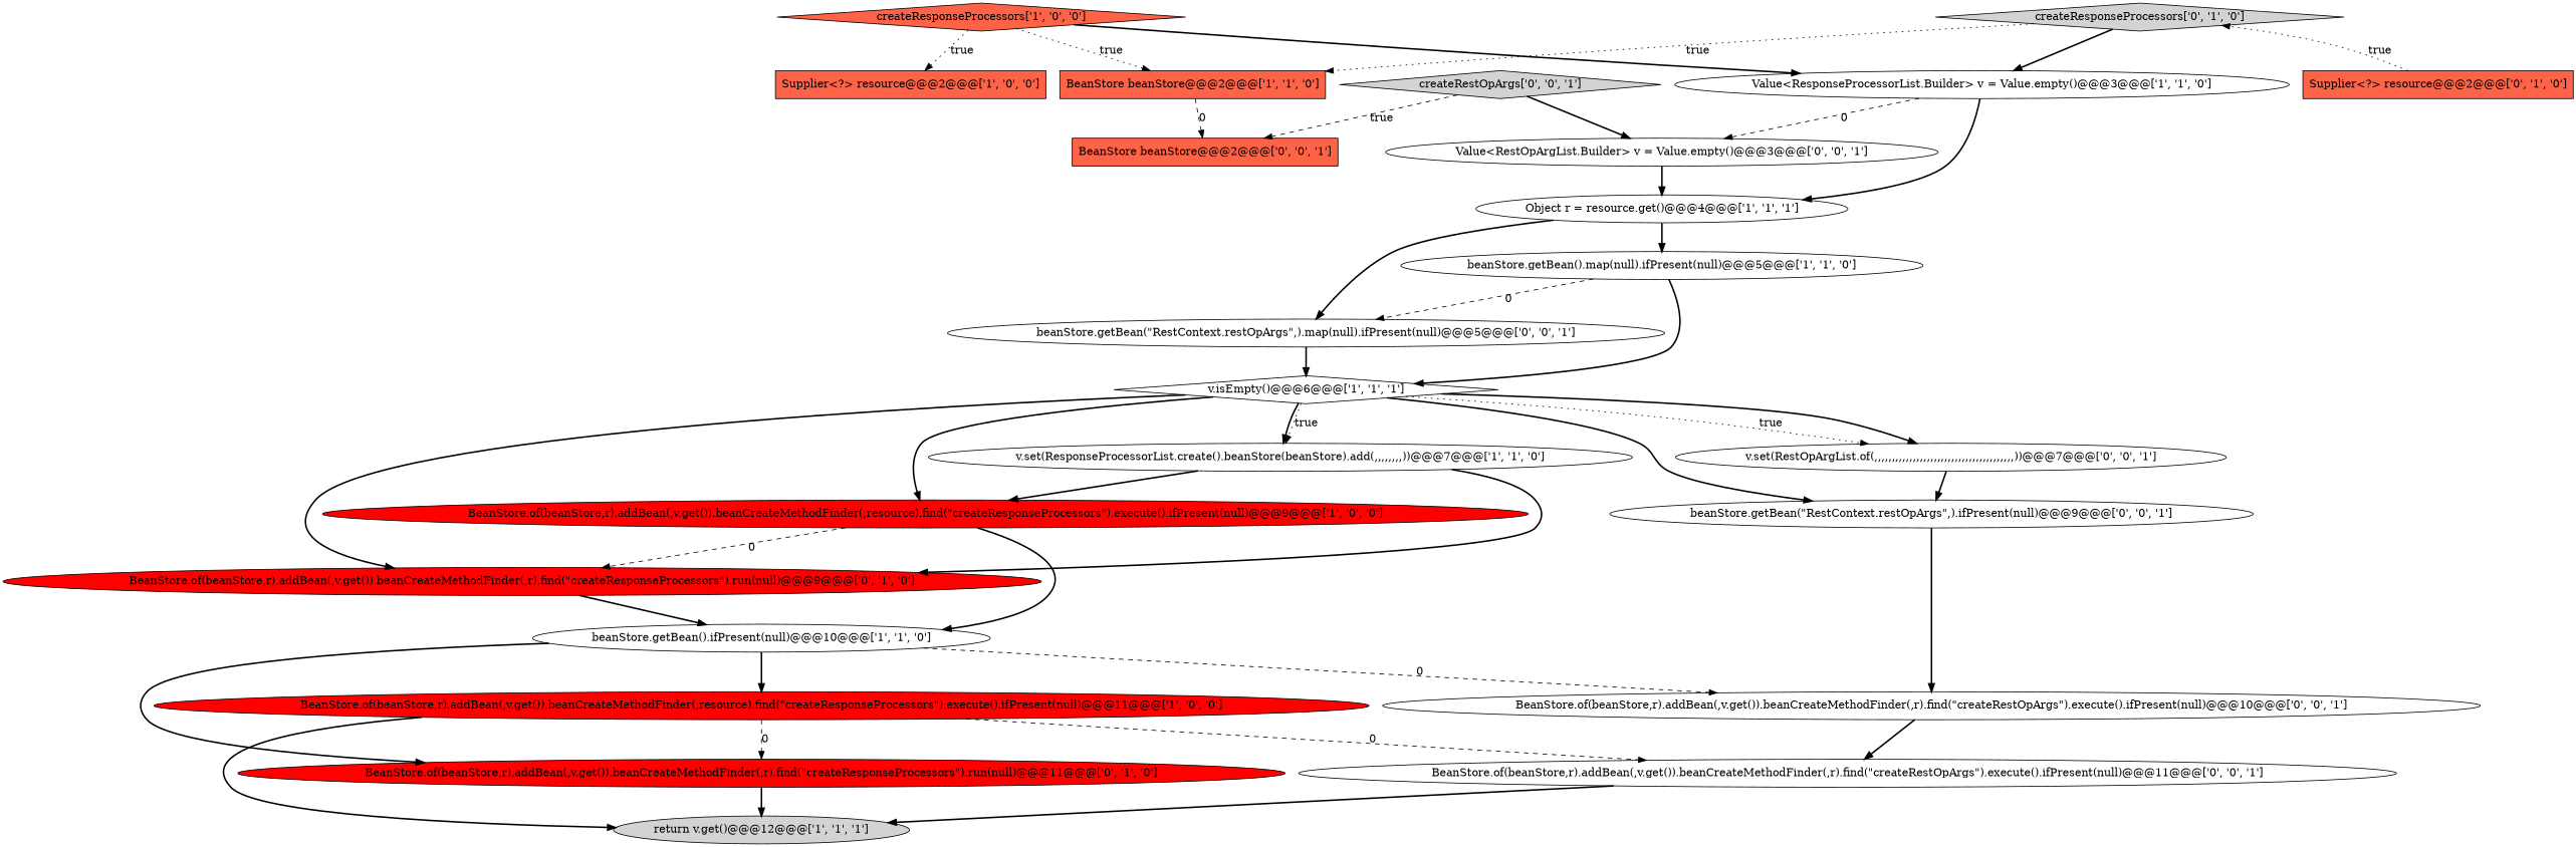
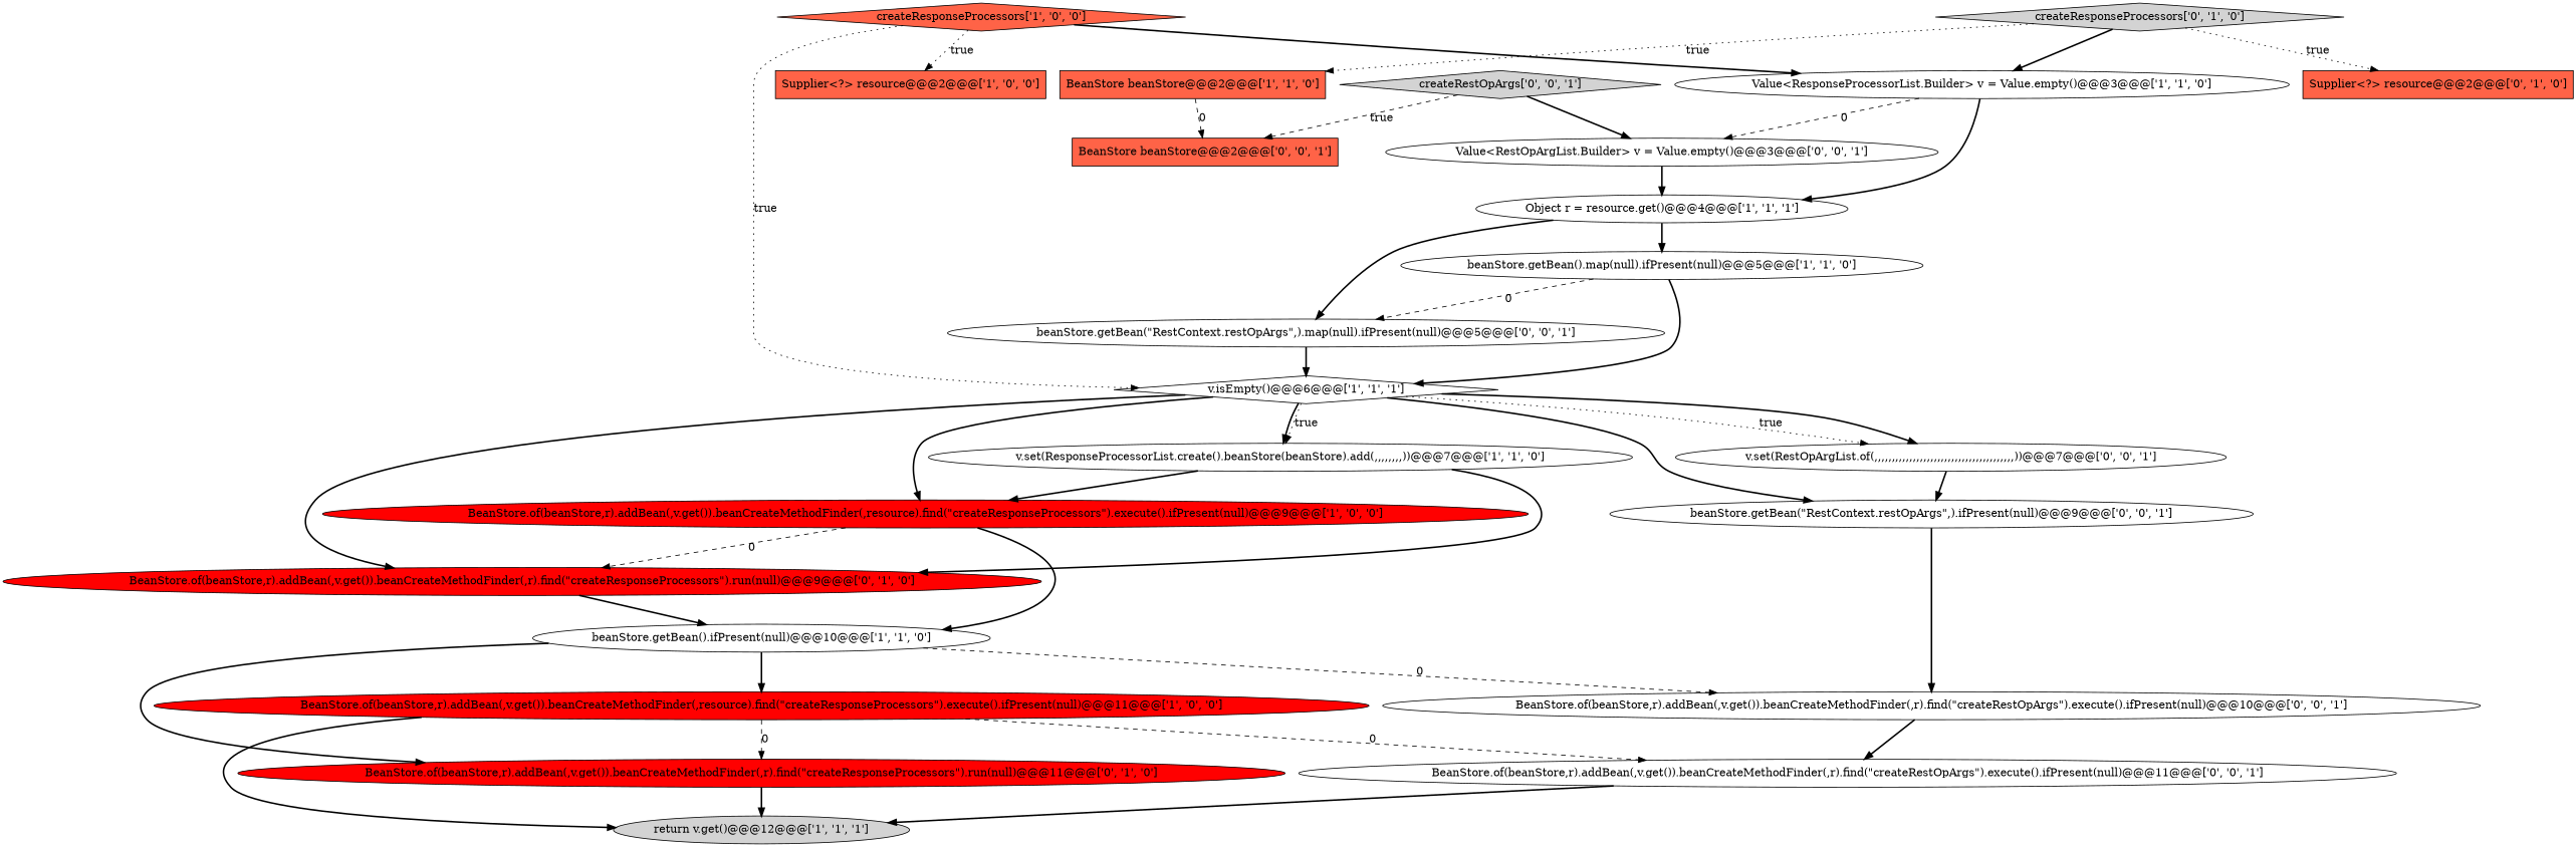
  digraph {
    node [fillcolor=white shape=ellipse style=filled]
    edge [style=bold]
    n1 [fillcolor=tomato label="createResponseProcessors['1', '0', '0']" shape=diamond]
    n2 [fillcolor=tomato label="BeanStore beanStore@@@2@@@['1', '1', '0']" shape=box]
    n3 [label="Value<ResponseProcessorList.Builder> v = Value.empty()@@@3@@@['1', '1', '0']"]
    n4 [fillcolor=tomato label="Supplier<?> resource@@@2@@@['1', '0', '0']" shape=box]
    n5 [fillcolor=tomato label="BeanStore beanStore@@@2@@@['0', '0', '1']" shape=box]
    n6 [label="Object r = resource.get()@@@4@@@['1', '1', '1']"]
    n7 [label="Value<RestOpArgList.Builder> v = Value.empty()@@@3@@@['0', '0', '1']"]
    n8 [label="beanStore.getBean().map(null).ifPresent(null)@@@5@@@['1', '1', '0']"]
    n9 [label="beanStore.getBean(\"RestContext.restOpArgs\",).map(null).ifPresent(null)@@@5@@@['0', '0', '1']"]
    n10 [label="v.isEmpty()@@@6@@@['1', '1', '1']" shape=diamond]
    n11 [fillcolor=red label="BeanStore.of(beanStore,r).addBean(,v.get()).beanCreateMethodFinder(,r).find(\"createResponseProcessors\").run(null)@@@9@@@['0', '1', '0']"]
    n12 [label="v.set(RestOpArgList.of(,,,,,,,,,,,,,,,,,,,,,,,,,,,,,,,,,,,,,,,,))@@@7@@@['0', '0', '1']"]
    n13 [label="beanStore.getBean(\"RestContext.restOpArgs\",).ifPresent(null)@@@9@@@['0', '0', '1']"]
    n14 [fillcolor=red label="BeanStore.of(beanStore,r).addBean(,v.get()).beanCreateMethodFinder(,resource).find(\"createResponseProcessors\").execute().ifPresent(null)@@@9@@@['1', '0', '0']"]
    n15 [label="v.set(ResponseProcessorList.create().beanStore(beanStore).add(,,,,,,,,))@@@7@@@['1', '1', '0']"]
    n16 [fillcolor=lightgray label="return v.get()@@@12@@@['1', '1', '1']"]
    n17 [fillcolor=tomato label="Supplier<?> resource@@@2@@@['0', '1', '0']" shape=box]
    n18 [fillcolor=lightgray label="createResponseProcessors['0', '1', '0']" shape=diamond]
    n19 [label="BeanStore.of(beanStore,r).addBean(,v.get()).beanCreateMethodFinder(,r).find(\"createRestOpArgs\").execute().ifPresent(null)@@@10@@@['0', '0', '1']"]
    n20 [label="BeanStore.of(beanStore,r).addBean(,v.get()).beanCreateMethodFinder(,r).find(\"createRestOpArgs\").execute().ifPresent(null)@@@11@@@['0', '0', '1']"]
    n21 [label="beanStore.getBean().ifPresent(null)@@@10@@@['1', '1', '0']"]
    n22 [fillcolor=red label="BeanStore.of(beanStore,r).addBean(,v.get()).beanCreateMethodFinder(,resource).find(\"createResponseProcessors\").execute().ifPresent(null)@@@11@@@['1', '0', '0']"]
    n23 [fillcolor=red label="BeanStore.of(beanStore,r).addBean(,v.get()).beanCreateMethodFinder(,r).find(\"createResponseProcessors\").run(null)@@@11@@@['0', '1', '0']"]
    n24 [fillcolor=lightgray label="createRestOpArgs['0', '0', '1']" shape=diamond]
-   n1 -> n2 [label=true style=dotted]
+   n1 -> n10 [label=true style=dotted]
    n1 -> n3
    n1 -> n4 [label=true style=dotted]
    n2 -> n5 [label=0 style=dashed]
    n3 -> n6
    n3 -> n7 [label=0 style=dashed]
    n6 -> n8
    n6 -> n9
    n7 -> n6
    n8 -> n9 [label=0 style=dashed]
    n8 -> n10
    n9 -> n10
    n10 -> n11
    n10 -> n12
    n10 -> n12 [label=true style=dotted]
    n10 -> n13
    n10 -> n14
    n10 -> n15
    n10 -> n15 [label=true style=dotted]
    n11 -> n21
    n12 -> n13
    n13 -> n19
    n14 -> n11 [label=0 style=dashed]
    n14 -> n21
    n15 -> n11
    n15 -> n14
    n18 -> n2 [label=true style=dotted]
    n18 -> n3
-   n17 -> n18 [label=true style=dotted]
+   n18 -> n17 [label=true style=dotted]
    n19 -> n20
    n20 -> n16
    n21 -> n19 [label=0 style=dashed]
    n21 -> n22
    n21 -> n23
    n22 -> n16
    n22 -> n20 [label=0 style=dashed]
    n22 -> n23 [label=0 style=dashed]
    n23 -> n16
    n24 -> n5 [label=true style=dashed]
    n24 -> n7
  }
